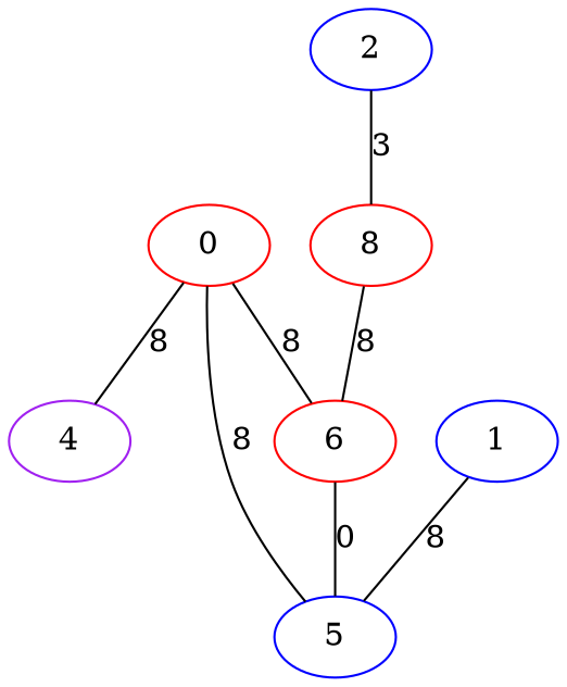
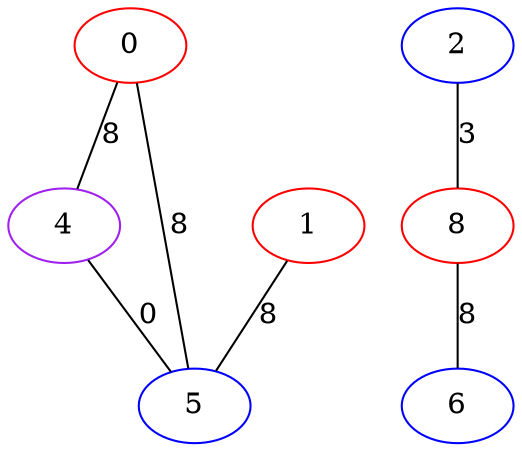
  graph {
    node [color=red weight=1]
    4 [color=purple weight=4]
    0
    5 [color=blue weight=3]
-   6 [weight=3]
-   1 [color=blue]
+   6 [color=blue weight=3]
+   1
    2 [color=blue]
    n7 [label=8]
-   6 -- 5 [label=0]
+   4 -- 5 [label=0]
    0 -- 4 [label=8]
    0 -- 5 [label=8]
-   0 -- 6 [label=8]
    1 -- 5 [label=8]
    2 -- n7 [label=3]
    n7 -- 6 [label=8]
  }
